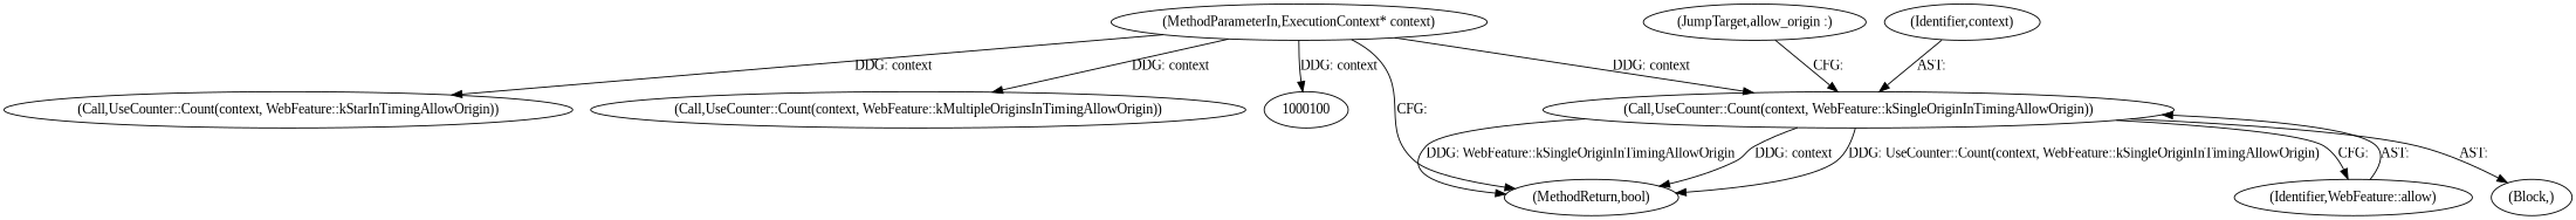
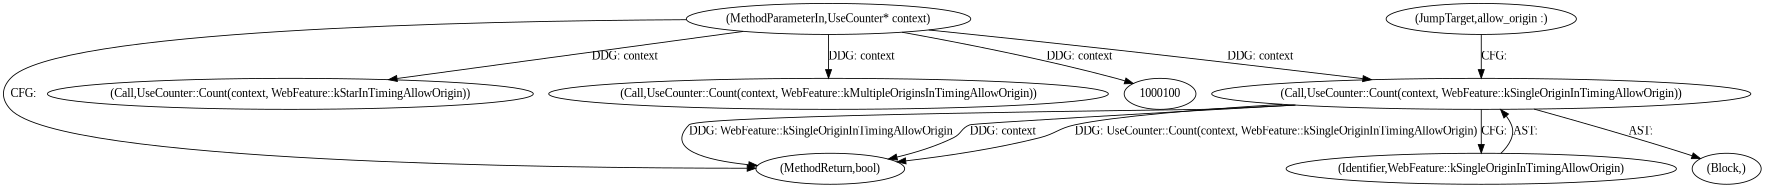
  digraph {
    fontname="Liberation Serif"
    node [fontname="Liberation Serif"]
    edge [fontname="Liberation Serif"]
    n1 [label="(Call,UseCounter::Count(context, WebFeature::kSingleOriginInTimingAllowOrigin))"]
    n2 [label="(MethodReturn,bool)"]
-   n3 [label="(Identifier,WebFeature::allow)"]
+   n3 [label="(Identifier,WebFeature::kSingleOriginInTimingAllowOrigin)"]
    n4 [label="(Block,)"]
-   n5 [label="(MethodParameterIn,ExecutionContext* context)"]
+   n5 [label="(MethodParameterIn,UseCounter* context)"]
    n6 [label="(Call,UseCounter::Count(context, WebFeature::kStarInTimingAllowOrigin))"]
    n7 [label="(Call,UseCounter::Count(context, WebFeature::kMultipleOriginsInTimingAllowOrigin))"]
    1000100
    n9 [label="(JumpTarget,allow_origin :)"]
-   n10 [label="(Identifier,context)"]
    n1 -> n2 [label="DDG: UseCounter::Count(context, WebFeature::kSingleOriginInTimingAllowOrigin)"]
    n1 -> n2 [label="DDG: WebFeature::kSingleOriginInTimingAllowOrigin"]
    n1 -> n2 [label="DDG: context"]
    n1 -> n3 [label="CFG: "]
    n1 -> n4 [label="AST: "]
    n3 -> n1 [label="AST: "]
    n5 -> n1 [label="DDG: context"]
    n5 -> n2 [label="CFG: "]
    n5 -> n6 [label="DDG: context"]
    n5 -> n7 [label="DDG: context"]
    n5 -> 1000100 [label="DDG: context"]
    n9 -> n1 [label="CFG: "]
-   n10 -> n1 [label="AST: "]
  }
